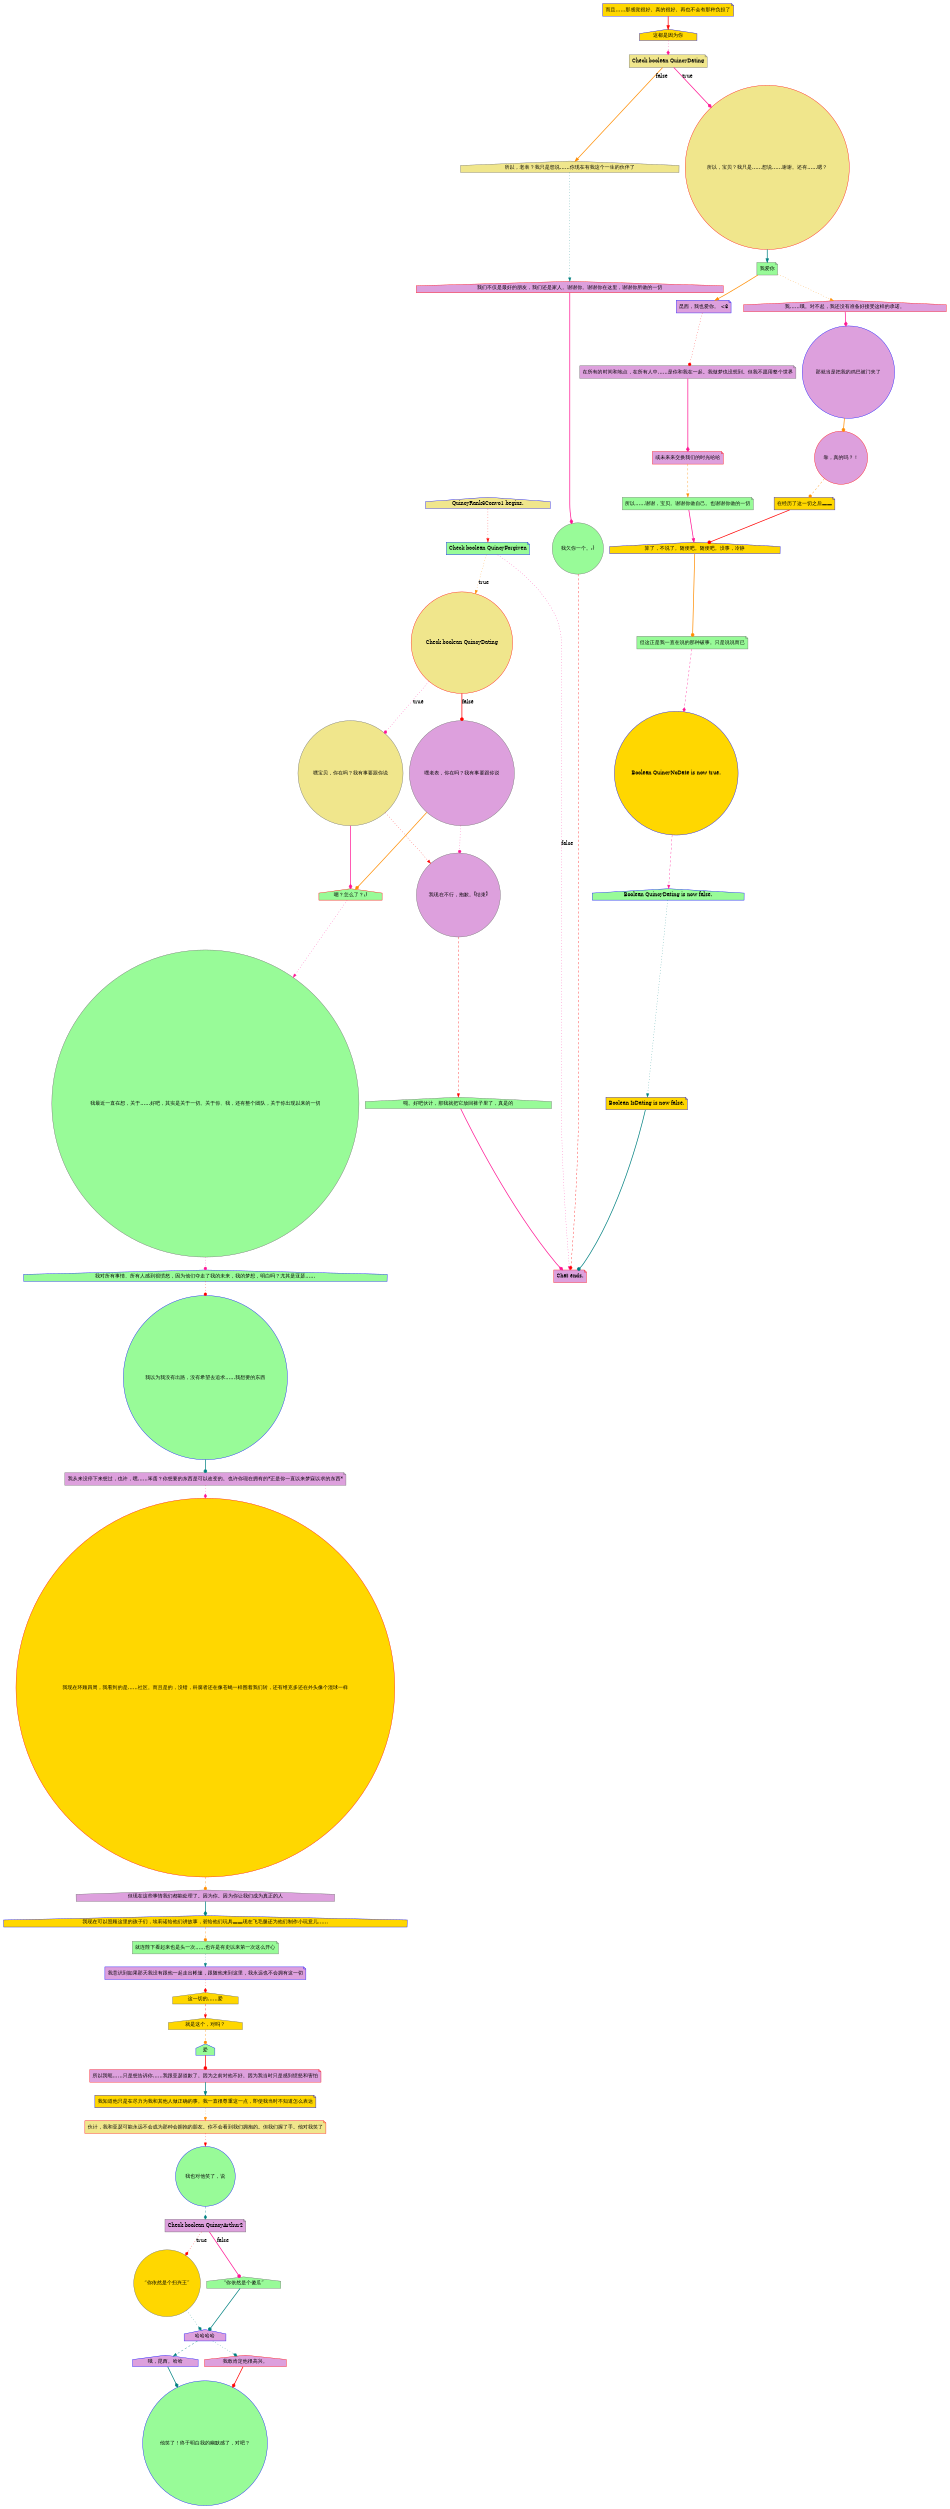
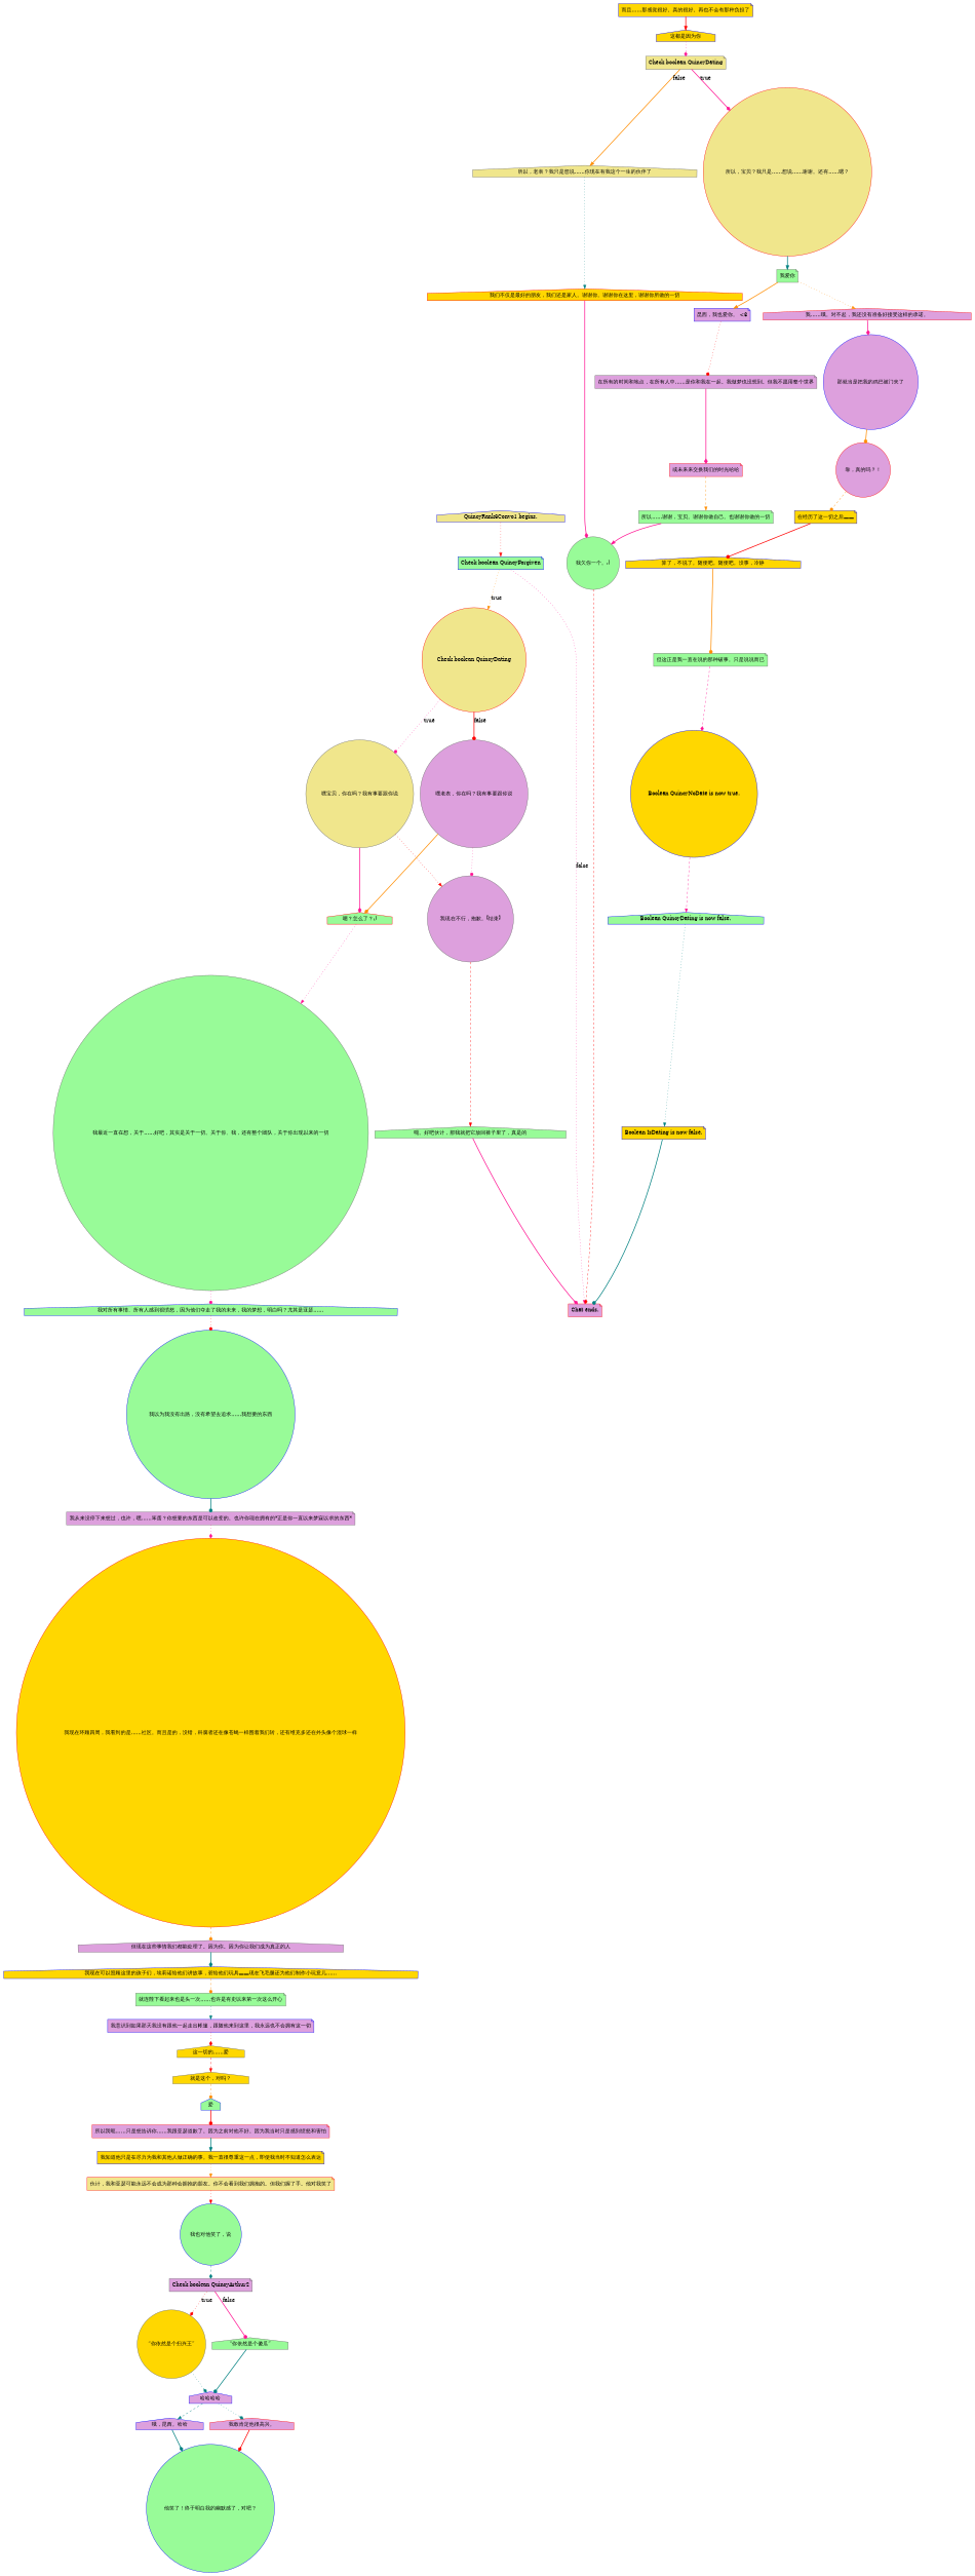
  digraph {
    node [color=blue fillcolor=plum shape=house style=filled]
    edge [arrowhead=normal color=deeppink style=bold]
    "QuincyRank6Convo1 begins." [fillcolor=khaki]
    n2 [fillcolor=palegreen label="Check boolean QuincyForgiven" shape=note]
    n3 [color=red fillcolor=khaki label="Check boolean QuincyDating" shape=circle]
    "Chat ends." [color=red shape=note]
    n5 [color=gray40 fillcolor=khaki label="嘿宝贝，你在吗？我有事要跟你说" shape=circle]
    n6 [color=gray40 label="嘿老表，你在吗？我有事要跟你说" shape=circle]
    n7 [color=red fillcolor=palegreen label="嗯？怎么了？:)"]
    n8 [color=gray40 label="我现在不行，抱歉。[结束]" shape=circle]
    n9 [color=gray40 fillcolor=palegreen label="我最近一直在想，关于……好吧，其实是关于一切。关于你、我，还有整个团队，关于你出现以来的一切" shape=circle]
    n10 [color=gray40 fillcolor=palegreen label="呃。好吧伙计，那我就把它放回裤子里了，真是的"]
    n11 [fillcolor=palegreen label="我对所有事情、所有人感到很愤怒，因为他们夺走了我的未来，我的梦想，明白吗？尤其是亚瑟……"]
    n12 [fillcolor=palegreen label="我以为我没有出路，没有希望去追求……我想要的东西" shape=circle]
    n13 [color=gray40 label="我从来没停下来想过，也许，嘿……笨蛋？你想要的东西是可以改变的。也许你现在拥有的*正是你一直以来梦寐以求的东西*" shape=note]
    n14 [color=red fillcolor=gold label="我现在环顾四周，我看到的是……社区。而且是的，没错，科腐者还在像苍蝇一样围着我们转，还有维克多还在外头像个混球一样" shape=circle]
    n15 [color=gray40 label="但现在这些事情我们都能处理了。因为你。因为你让我们成为真正的人"]
    n16 [fillcolor=gold label="我现在可以照顾这里的孩子们，埃莉诺给他们讲故事，碧给他们玩具——现在飞毛腿还为他们制作小玩意儿……"]
    n17 [color=gray40 fillcolor=palegreen label="就连陛下看起来也是头一次……也许是有史以来第一次这么开心" shape=note]
    n18 [label="我意识到如果那天我没有跟他一起走出帐篷，跟随他来到这里，我永远也不会拥有这一切" shape=note]
    n19 [color=gray40 fillcolor=gold label="这一切的……爱"]
    n20 [color=gray40 fillcolor=gold label="就是这个，对吗？"]
    n21 [fillcolor=palegreen label="爱"]
    n22 [color=red label="所以我呃……只是想告诉你……我跟亚瑟道歉了。因为之前对他不好。因为我当时只是感到愤怒和害怕" shape=note]
    n23 [fillcolor=gold label="我知道他只是在尽力为我和其他人做正确的事。我一直很尊重这一点，即使我当时不知道怎么表达" shape=note]
    n24 [color=red fillcolor=khaki label="伙计，我和亚瑟可能永远不会成为那种会拥抱的朋友。你不会看到我们拥抱的。但我们握了手。他对我笑了" shape=note]
    n25 [fillcolor=palegreen label="我也对他笑了，说" shape=circle]
    n26 [color=gray40 label="Check boolean QuincyArthur2" shape=note]
    n27 [color=gray40 fillcolor=gold label="“你依然是个扫兴王”" shape=circle]
    n28 [color=gray40 fillcolor=palegreen label="“你依然是个傻瓜”"]
    n29 [label="哈哈哈哈"]
    n30 [label="哦，昆西。哈哈"]
    n31 [color=red label="我敢肯定他很高兴。"]
    n32 [fillcolor=palegreen label="他笑了！终于明白我的幽默感了，对吧？" shape=circle]
    n33 [fillcolor=gold label="而且……那感觉很好。真的很好。再也不会有那种负担了" shape=note]
    n34 [fillcolor=gold label="这都是因为你"]
    n35 [color=gray40 fillcolor=khaki label="Check boolean QuincyDating" shape=note]
    n36 [color=red fillcolor=khaki label="所以，宝贝？我只是……想说……谢谢。还有……嗯？" shape=circle]
    n37 [color=gray40 fillcolor=khaki label="所以，老表？我只是想说……你现在有我这个一生的伙伴了"]
    n38 [color=gray40 fillcolor=palegreen label="我爱你" shape=note]
-   n39 [color=red label="我们不仅是最好的朋友，我们还是家人。谢谢你。谢谢你在这里，谢谢你所做的一切"]
+   n39 [color=red fillcolor=gold label="我们不仅是最好的朋友，我们还是家人。谢谢你。谢谢你在这里，谢谢你所做的一切"]
    n40 [label="昆西，我也爱你。 <3" shape=note]
    n41 [color=red label="我……哦。对不起，我还没有准备好接受这样的承诺。"]
    n42 [color=gray40 fillcolor=palegreen label="我欠你一个。;)" shape=circle]
    n43 [color=gray40 label="在所有的时间和地点，在所有人中……是你和我在一起。我做梦也没想到。但我不愿用整个世界" shape=note]
    n44 [label="那就当是把我的鸡巴被门夹了" shape=circle]
    n45 [color=red label="或未来来交换我们的时光哈哈" shape=note]
    n46 [color=red label="靠，真的吗？！" shape=circle]
    n47 [color=gray40 fillcolor=palegreen label="所以……谢谢，宝贝。谢谢你做自己。也谢谢你做的一切" shape=note]
    n48 [fillcolor=gold label="在经历了这一切之后——" shape=note]
    n49 [fillcolor=gold label="算了，不说了。随便吧。随便吧。没事，冷静"]
    n50 [color=gray40 fillcolor=palegreen label="但这正是我一直在说的那种破事。只是说说而已" shape=note]
    n51 [fillcolor=gold label="Boolean QuincyNoDate is now true." shape=circle]
    n52 [fillcolor=palegreen label="Boolean QuincyDating is now false."]
    n53 [fillcolor=gold label="Boolean IsDating is now false." shape=note]
    "QuincyRank6Convo1 begins." -> n2 [color=red style=dotted]
    n2 -> n3 [color=darkorange label=true style=dotted]
    n2 -> "Chat ends." [label=false style=dotted]
    n3 -> n5 [arrowhead=dot label=true style=dotted]
    n3 -> n6 [arrowhead=dot color=red label=false]
    n5 -> n7 [arrowhead=diamond]
    n5 -> n8 [color=red style=dotted]
    n6 -> n7 [arrowhead=diamond color=darkorange]
    n6 -> n8 [arrowhead=dot style=dotted]
    n7 -> n9 [style=dotted]
    n8 -> n10 [color=red style=dashed]
    n9 -> n11 [arrowhead=dot style=dotted]
    n10 -> "Chat ends." [arrowhead=diamond]
    n11 -> n12 [arrowhead=dot color=red style=dotted]
    n12 -> n13 [arrowhead=dot color=teal]
    n13 -> n14 [arrowhead=diamond style=dotted]
    n14 -> n15 [arrowhead=dot color=darkorange style=dashed]
    n15 -> n16 [arrowhead=diamond color=teal]
    n16 -> n17 [arrowhead=dot color=darkorange style=dashed]
    n17 -> n18 [color=teal style=dotted]
    n18 -> n19 [arrowhead=diamond color=red style=dotted]
    n19 -> n20 [color=red style=dashed]
    n20 -> n21 [arrowhead=dot color=darkorange style=dashed]
    n21 -> n22 [arrowhead=dot color=red]
    n22 -> n23 [color=teal]
    n23 -> n24 [color=darkorange style=dotted]
    n24 -> n25 [color=red style=dotted]
    n25 -> n26 [arrowhead=diamond color=teal style=dashed]
    n26 -> n27 [arrowhead=diamond color=red label=true style=dotted]
    n26 -> n28 [arrowhead=dot label=false]
    n27 -> n29 [arrowhead=diamond color=teal style=dotted]
    n28 -> n29 [arrowhead=dot color=teal]
    n29 -> n30 [color=teal style=dashed]
    n29 -> n31 [arrowhead=diamond color=teal style=dotted]
    n30 -> n32 [arrowhead=diamond color=teal]
    n31 -> n32 [arrowhead=diamond color=red]
    n33 -> n34 [color=red]
    n34 -> n35 [arrowhead=diamond style=dotted]
    n35 -> n36 [arrowhead=diamond label=true]
    n35 -> n37 [color=darkorange label=false]
    n36 -> n38 [color=teal]
    n37 -> n39 [color=teal style=dotted]
    n38 -> n40 [color=darkorange]
    n38 -> n41 [color=darkorange style=dotted]
    n39 -> n42 [arrowhead=diamond]
    n40 -> n43 [arrowhead=dot color=red style=dotted]
    n41 -> n44 [arrowhead=diamond]
    n42 -> "Chat ends." [arrowhead=diamond color=red style=dashed]
    n43 -> n45 [arrowhead=diamond]
    n44 -> n46 [arrowhead=dot color=darkorange]
    n45 -> n47 [color=darkorange style=dashed]
    n46 -> n48 [arrowhead=dot color=darkorange style=dashed]
-   n47 -> n49
+   n47 -> n42
    n48 -> n49 [arrowhead=dot color=red]
    n49 -> n50 [arrowhead=dot color=darkorange]
    n50 -> n51 [arrowhead=diamond style=dashed]
    n51 -> n52 [style=dashed]
    n52 -> n53 [color=teal style=dotted]
    n53 -> "Chat ends." [arrowhead=dot color=teal]
  }
